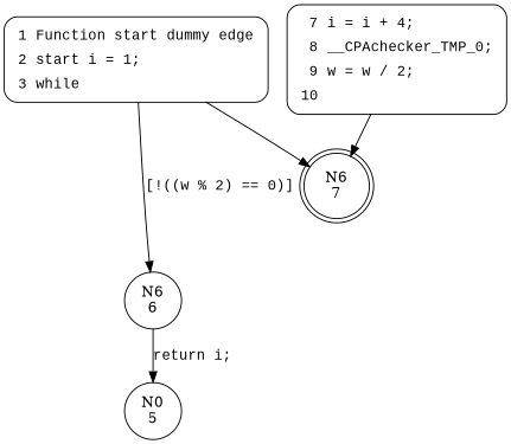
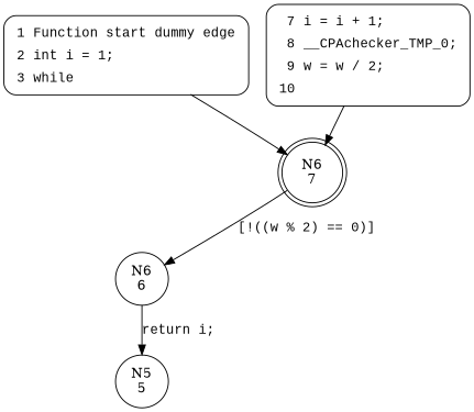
  digraph {
    node [shape=circle]
    n1 [label="N6\n7" shape=doublecircle]
    n2 [label="N6\n6"]
-   n3 [label="N0\n5"]
-   n4 [fillcolor=white fontname="Courier New" label=<<table border="0" cellborder="0" cellpadding="3" bgcolor="white"><tr><td align="right">7</td><td align="left">i = i + 4;</td></tr><tr><td align="right">8</td><td align="left">__CPAchecker_TMP_0;</td></tr><tr><td align="right">9</td><td align="left">w = w / 2;</td></tr><tr><td align="right">10</td><td align="left"></td></tr></table>> penwidth=1 shape=Mrecord style="filled,bold"]
-   n5 [fillcolor=white fontname="Courier New" label=<<table border="0" cellborder="0" cellpadding="3" bgcolor="white"><tr><td align="right">1</td><td align="left">Function start dummy edge</td></tr><tr><td align="right">2</td><td align="left">start i = 1;</td></tr><tr><td align="right">3</td><td align="left">while</td></tr></table>> penwidth=1 shape=Mrecord style="filled,bold"]
-   n5 -> n2 [fontname="Courier New" label="[!((w % 2) == 0)]"]
+   n3 [label="N5\n5"]
+   n4 [fillcolor=white fontname="Courier New" label=<<table border="0" cellborder="0" cellpadding="3" bgcolor="white"><tr><td align="right">7</td><td align="left">i = i + 1;</td></tr><tr><td align="right">8</td><td align="left">__CPAchecker_TMP_0;</td></tr><tr><td align="right">9</td><td align="left">w = w / 2;</td></tr><tr><td align="right">10</td><td align="left"></td></tr></table>> penwidth=1 shape=Mrecord style="filled,bold"]
+   n5 [fillcolor=white fontname="Courier New" label=<<table border="0" cellborder="0" cellpadding="3" bgcolor="white"><tr><td align="right">1</td><td align="left">Function start dummy edge</td></tr><tr><td align="right">2</td><td align="left">int i = 1;</td></tr><tr><td align="right">3</td><td align="left">while</td></tr></table>> penwidth=1 shape=Mrecord style="filled,bold"]
+   n1 -> n2 [fontname="Courier New" label="[!((w % 2) == 0)]"]
    n2 -> n3 [fontname="Courier New" label="return i;"]
    n4 -> n1
    n5 -> n1
  }
